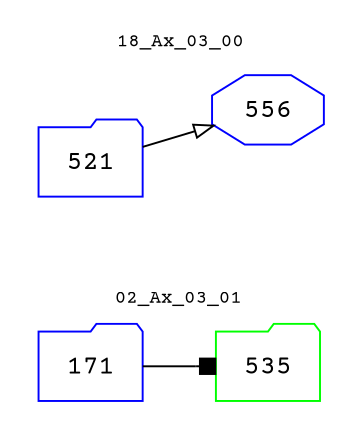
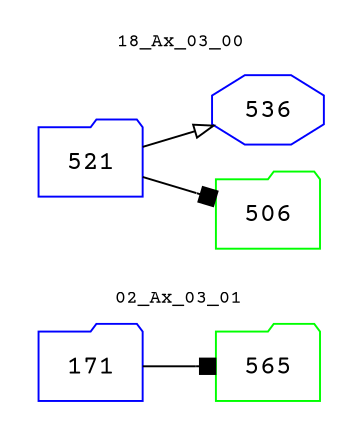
  digraph {
    fontname="Courier Prime"
    rankdir=LR
    node [color=blue fontname="Courier Prime" shape=folder]
    edge [arrowhead=box color=black fontname="Courier Prime"]
    n1 [label=171]
-   n2 [color=green label=535]
+   n2 [color=green label=565]
    n3 [label=521]
-   n5 [label=556 shape=octagon]
+   n4 [color=green label=506]
+   n5 [label=536 shape=octagon]
    subgraph cluster_1 {
      color=white
      fontsize=10
      label="02_Ax_03_01"
      n1
      n2
    }
    subgraph cluster_2 {
      color=white
      fontsize=10
      label="18_Ax_03_00"
      n3
+     n4
      n5
    }
    n1 -> n2
+   n3 -> n4
    n3 -> n5 [arrowhead=onormal]
  }
